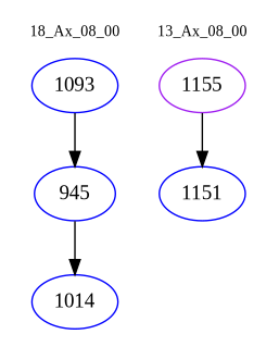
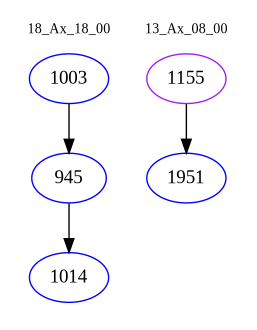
  digraph {
    fontname="Liberation Serif"
    node [color=blue fontname="Liberation Serif"]
    edge [color=black fontname="Liberation Serif"]
-   n1 [label=1093]
+   n1 [label=1003]
    n2 [label=945]
    n3 [label=1014]
    n4 [color=purple label=1155]
-   n5 [label=1151]
+   n5 [label=1951]
    subgraph cluster_1 {
      color=white
      fontsize=10
-     label="18_Ax_08_00"
+     label="18_Ax_18_00"
      n1
      n2
      n3
    }
    subgraph cluster_2 {
      color=white
      fontsize=10
      label="13_Ax_08_00"
      n4
      n5
    }
    n1 -> n2
    n2 -> n3
    n4 -> n5
  }
